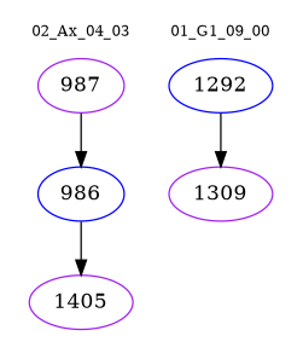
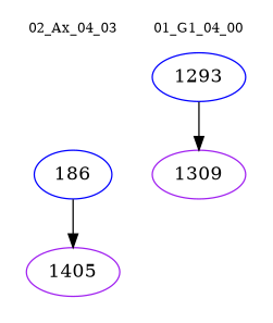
  digraph {
    node [color=purple]
    edge [color=black]
-   n1 [label=987]
-   n2 [color=blue label=986]
+   n2 [color=blue label=186]
    n3 [label=1405]
-   n4 [color=blue label=1292]
+   n4 [color=blue label=1293]
    n5 [label=1309]
    subgraph cluster_1 {
      color=white
      fontsize=10
      label="02_Ax_04_03"
-     n1
      n2
      n3
    }
    subgraph cluster_2 {
      color=white
      fontsize=10
-     label="01_G1_09_00"
+     label="01_G1_04_00"
      n4
      n5
    }
-   n1 -> n2
    n2 -> n3
    n4 -> n5
  }
